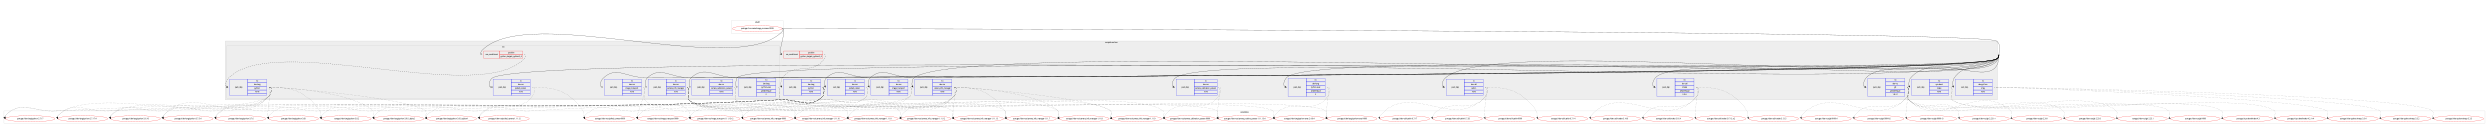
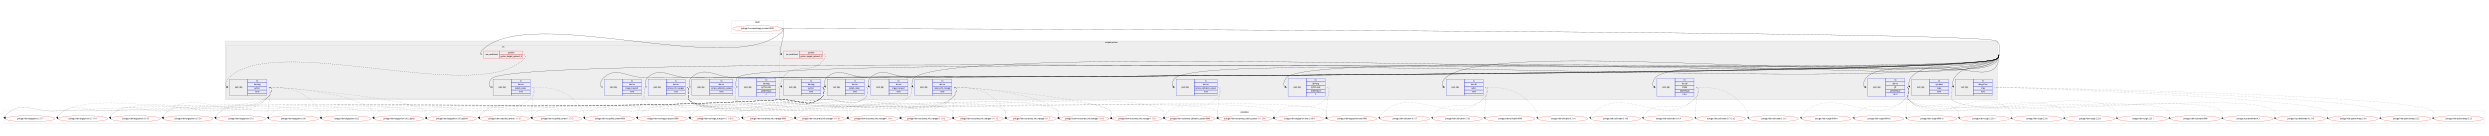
  digraph {
    compound=true
    concentrate=true
    fontname="Open Sans"
    fontsize=10
    newrank=true
    rankdir=TB
    ranksep=1.5
    node [color=red fontname="Open Sans" fontsize=10]
    edge [arrowhead=vee fontname="Open Sans" headport=w style=dotted tailport=e weight=100]
    n1 [label="portage://ros-meta/image_common-9999" width=4]
    n2 [color=blue label=<<TABLE BORDER="0" CELLBORDER="1" CELLSPACING="0" CELLPADDING="4" WIDTH="220"><TR><TD ROWSPAN="6" CELLPADDING="30">pack_dep</TD></TR><TR><TD WIDTH="110">no</TD></TR><TR><TD>dev-lang</TD></TR><TR><TD>python</TD></TR><TR><TD>none</TD></TR><TR><TD></TD></TR></TABLE>> shape=none]
    n3 [label=<<TABLE BORDER="0" CELLBORDER="1" CELLSPACING="0" CELLPADDING="4"><TR><TD ROWSPAN="3" CELLPADDING="10">use_conditional</TD></TR><TR><TD>positive</TD></TR><TR><TD>python_targets_python3_6</TD></TR></TABLE>> shape=none]
    n4 [color=blue label=<<TABLE BORDER="0" CELLBORDER="1" CELLSPACING="0" CELLPADDING="4" WIDTH="220"><TR><TD ROWSPAN="6" CELLPADDING="30">pack_dep</TD></TR><TR><TD WIDTH="110">no</TD></TR><TR><TD>dev-lang</TD></TR><TR><TD>python-exec</TD></TR><TR><TD>greaterequal</TD></TR><TR><TD>2</TD></TR></TABLE>> shape=none]
    n5 [color=blue label=<<TABLE BORDER="0" CELLBORDER="1" CELLSPACING="0" CELLPADDING="4" WIDTH="220"><TR><TD ROWSPAN="6" CELLPADDING="30">pack_dep</TD></TR><TR><TD WIDTH="110">no</TD></TR><TR><TD>dev-python</TD></TR><TR><TD>empy</TD></TR><TR><TD>none</TD></TR><TR><TD></TD></TR></TABLE>> shape=none]
    n6 [color=blue label=<<TABLE BORDER="0" CELLBORDER="1" CELLSPACING="0" CELLPADDING="4" WIDTH="220"><TR><TD ROWSPAN="6" CELLPADDING="30">pack_dep</TD></TR><TR><TD WIDTH="110">no</TD></TR><TR><TD>dev-ros</TD></TR><TR><TD>camera_calibration_parsers</TD></TR><TR><TD>none</TD></TR><TR><TD></TD></TR></TABLE>> shape=none]
    n7 [color=blue label=<<TABLE BORDER="0" CELLBORDER="1" CELLSPACING="0" CELLPADDING="4" WIDTH="220"><TR><TD ROWSPAN="6" CELLPADDING="30">pack_dep</TD></TR><TR><TD WIDTH="110">no</TD></TR><TR><TD>dev-ros</TD></TR><TR><TD>camera_info_manager</TD></TR><TR><TD>none</TD></TR><TR><TD></TD></TR></TABLE>> shape=none]
    n8 [color=blue label=<<TABLE BORDER="0" CELLBORDER="1" CELLSPACING="0" CELLPADDING="4" WIDTH="220"><TR><TD ROWSPAN="6" CELLPADDING="30">pack_dep</TD></TR><TR><TD WIDTH="110">no</TD></TR><TR><TD>dev-ros</TD></TR><TR><TD>image_transport</TD></TR><TR><TD>none</TD></TR><TR><TD></TD></TR></TABLE>> shape=none]
    n9 [color=blue label=<<TABLE BORDER="0" CELLBORDER="1" CELLSPACING="0" CELLPADDING="4" WIDTH="220"><TR><TD ROWSPAN="6" CELLPADDING="30">pack_dep</TD></TR><TR><TD WIDTH="110">no</TD></TR><TR><TD>dev-ros</TD></TR><TR><TD>polled_camera</TD></TR><TR><TD>none</TD></TR><TR><TD></TD></TR></TABLE>> shape=none]
    n10 [color=blue label=<<TABLE BORDER="0" CELLBORDER="1" CELLSPACING="0" CELLPADDING="4" WIDTH="220"><TR><TD ROWSPAN="6" CELLPADDING="30">pack_dep</TD></TR><TR><TD WIDTH="110">no</TD></TR><TR><TD>dev-util</TD></TR><TR><TD>catkin</TD></TR><TR><TD>none</TD></TR><TR><TD></TD></TR></TABLE>> shape=none]
    n11 [color=blue label=<<TABLE BORDER="0" CELLBORDER="1" CELLSPACING="0" CELLPADDING="4" WIDTH="220"><TR><TD ROWSPAN="6" CELLPADDING="30">pack_dep</TD></TR><TR><TD WIDTH="110">no</TD></TR><TR><TD>dev-util</TD></TR><TR><TD>cmake</TD></TR><TR><TD>greaterequal</TD></TR><TR><TD>3.9.6</TD></TR></TABLE>> shape=none]
    n12 [color=blue label=<<TABLE BORDER="0" CELLBORDER="1" CELLSPACING="0" CELLPADDING="4" WIDTH="220"><TR><TD ROWSPAN="6" CELLPADDING="30">pack_dep</TD></TR><TR><TD WIDTH="110">no</TD></TR><TR><TD>dev-vcs</TD></TR><TR><TD>git</TD></TR><TR><TD>greaterequal</TD></TR><TR><TD>1.8.2.1</TD></TR></TABLE>> shape=none]
    n13 [color=blue label=<<TABLE BORDER="0" CELLBORDER="1" CELLSPACING="0" CELLPADDING="4" WIDTH="220"><TR><TD ROWSPAN="6" CELLPADDING="30">pack_dep</TD></TR><TR><TD WIDTH="110">no</TD></TR><TR><TD>sys-devel</TD></TR><TR><TD>make</TD></TR><TR><TD>none</TD></TR><TR><TD></TD></TR></TABLE>> shape=none]
    n14 [color=blue label=<<TABLE BORDER="0" CELLBORDER="1" CELLSPACING="0" CELLPADDING="4" WIDTH="220"><TR><TD ROWSPAN="6" CELLPADDING="30">pack_dep</TD></TR><TR><TD WIDTH="110">no</TD></TR><TR><TD>dev-lang</TD></TR><TR><TD>python</TD></TR><TR><TD>none</TD></TR><TR><TD></TD></TR></TABLE>> shape=none]
    n15 [label=<<TABLE BORDER="0" CELLBORDER="1" CELLSPACING="0" CELLPADDING="4"><TR><TD ROWSPAN="3" CELLPADDING="10">use_conditional</TD></TR><TR><TD>positive</TD></TR><TR><TD>python_targets_python3_6</TD></TR></TABLE>> shape=none]
    n16 [color=blue label=<<TABLE BORDER="0" CELLBORDER="1" CELLSPACING="0" CELLPADDING="4" WIDTH="220"><TR><TD ROWSPAN="6" CELLPADDING="30">pack_dep</TD></TR><TR><TD WIDTH="110">no</TD></TR><TR><TD>dev-lang</TD></TR><TR><TD>python-exec</TD></TR><TR><TD>greaterequal</TD></TR><TR><TD>2</TD></TR></TABLE>> shape=none]
    n17 [color=blue label=<<TABLE BORDER="0" CELLBORDER="1" CELLSPACING="0" CELLPADDING="4" WIDTH="220"><TR><TD ROWSPAN="6" CELLPADDING="30">pack_dep</TD></TR><TR><TD WIDTH="110">no</TD></TR><TR><TD>dev-ros</TD></TR><TR><TD>camera_calibration_parsers</TD></TR><TR><TD>none</TD></TR><TR><TD></TD></TR></TABLE>> shape=none]
    n18 [color=blue label=<<TABLE BORDER="0" CELLBORDER="1" CELLSPACING="0" CELLPADDING="4" WIDTH="220"><TR><TD ROWSPAN="6" CELLPADDING="30">pack_dep</TD></TR><TR><TD WIDTH="110">no</TD></TR><TR><TD>dev-ros</TD></TR><TR><TD>camera_info_manager</TD></TR><TR><TD>none</TD></TR><TR><TD></TD></TR></TABLE>> shape=none]
    n19 [color=blue label=<<TABLE BORDER="0" CELLBORDER="1" CELLSPACING="0" CELLPADDING="4" WIDTH="220"><TR><TD ROWSPAN="6" CELLPADDING="30">pack_dep</TD></TR><TR><TD WIDTH="110">no</TD></TR><TR><TD>dev-ros</TD></TR><TR><TD>image_transport</TD></TR><TR><TD>none</TD></TR><TR><TD></TD></TR></TABLE>> shape=none]
    n20 [color=blue label=<<TABLE BORDER="0" CELLBORDER="1" CELLSPACING="0" CELLPADDING="4" WIDTH="220"><TR><TD ROWSPAN="6" CELLPADDING="30">pack_dep</TD></TR><TR><TD WIDTH="110">no</TD></TR><TR><TD>dev-ros</TD></TR><TR><TD>polled_camera</TD></TR><TR><TD>none</TD></TR><TR><TD></TD></TR></TABLE>> shape=none]
    n21 [label="portage://dev-lang/python-3.9.0_alpha4" width=4]
    n22 [label="portage://dev-lang/python-3.9.0_alpha2" width=4]
    n23 [label="portage://dev-lang/python-3.8.2" width=4]
    n24 [label="portage://dev-lang/python-3.8.1" width=4]
    n25 [label="portage://dev-lang/python-3.7.6" width=4]
    n26 [label="portage://dev-lang/python-3.7.5-r1" width=4]
    n27 [label="portage://dev-lang/python-3.6.10" width=4]
    n28 [label="portage://dev-lang/python-2.7.17-r1" width=4]
    n29 [label="portage://dev-lang/python-2.7.17" width=4]
    n30 [label="portage://dev-lang/python-exec-9999" width=4]
    n31 [label="portage://dev-lang/python-exec-2.4.6-r1" width=4]
    n32 [label="portage://dev-python/empy-3.3.3" width=4]
    n33 [label="portage://dev-python/empy-3.3.2" width=4]
    n34 [label="portage://dev-python/empy-3.3-r1" width=4]
    n35 [label="portage://dev-ros/camera_calibration_parsers-9999" width=4]
    n36 [label="portage://dev-ros/camera_positive_parsers-1.11.13-r1" width=4]
    n37 [label="portage://dev-ros/camera_info_manager-9999" width=4]
    n38 [label="portage://dev-ros/camera_info_manager-1.11.9" width=4]
-   n39 [label="portage://dev-ros/camera_info_manager-1.11.8" width=4]
+   n39 [label="portage://catkin-ros/camera_info_manager-1.11.8" width=4]
    n40 [label="portage://dev-ros/camera_info_manager-1.11.7" width=4]
    n41 [label="portage://dev-ros/camera_info_manager-1.11.13" width=4]
    n42 [label="portage://dev-ros/camera_info_manager-1.11.12" width=4]
    n43 [label="portage://dev-ros/camera_info_manager-1.11.11" width=4]
    n44 [label="portage://dev-ros/camera_info_manager-1.11.10" width=4]
    n45 [label="portage://dev-ros/image_transport-9999" width=4]
    n46 [label="portage://dev-ros/image_transport-1.11.13-r2" width=4]
    n47 [label="portage://dev-ros/polled_camera-9999" width=4]
+   n48 [label="portage://dev-ros/polled_camera-1.11.13" width=4]
    n49 [label="portage://dev-ros/polled_camera-1.11.12" width=4]
    n50 [label="portage://dev-util/catkin-9999" width=4]
    n51 [label="portage://dev-util/catkin-0.7.20" width=4]
    n52 [label="portage://dev-util/catkin-0.7.17" width=4]
    n53 [label="portage://dev-util/catkin-0.7.14" width=4]
    n54 [label="portage://dev-util/cmake-3.17.0_rc2" width=4]
    n55 [label="portage://dev-util/cmake-3.16.4" width=4]
    n56 [label="portage://dev-util/cmake-3.14.6" width=4]
    n57 [label="portage://dev-util/cmake-3.13.5" width=4]
    n58 [label="portage://dev-vcs/git-9999-r3" width=4]
    n59 [label="portage://dev-vcs/git-9999-r2" width=4]
    n60 [label="portage://dev-vcs/git-9999-r1" width=4]
-   n61 [label="portage://dev-vcs/git-9999" width=4]
+   n61 [label="portage://dev-vcs/cmake-9999" width=4]
    n62 [label="portage://dev-vcs/git-2.25.1" width=4]
    n63 [label="portage://dev-vcs/git-2.25.0" width=4]
    n64 [label="portage://dev-vcs/git-2.24.1" width=4]
    n65 [label="portage://dev-vcs/git-2.23.1-r1" width=4]
    n66 [label="portage://sys-devel/make-4.3" width=4]
    n67 [label="portage://sys-devel/make-4.2.1-r4" width=4]
    subgraph cluster_1 {
      color=gray
      label=<<i>ebuild</i>>
      n1
    }
    subgraph cluster_2 {
      color=gray
      label=<<i>dependencies</i>>
      subgraph cluster_3 {
        color=gray
        fillcolor="#eeeeee"
        label=<<i>compile</i>>
        style=filled
        subgraph sub_4 {
          color=gray
          fillcolor="#eeeeee"
          label=<<i>compile</i>>
          style=filled
          n3
          subgraph sub_5 {
            color=gray
            fillcolor="#eeeeee"
            label=<<i>compile</i>>
            style=filled
            n2
          }
        }
        subgraph sub_6 {
          color=gray
          fillcolor="#eeeeee"
          label=<<i>compile</i>>
          style=filled
          n4
        }
        subgraph sub_7 {
          color=gray
          fillcolor="#eeeeee"
          label=<<i>compile</i>>
          style=filled
          n5
        }
        subgraph sub_8 {
          color=gray
          fillcolor="#eeeeee"
          label=<<i>compile</i>>
          style=filled
          n6
        }
        subgraph sub_9 {
          color=gray
          fillcolor="#eeeeee"
          label=<<i>compile</i>>
          style=filled
          n7
        }
        subgraph sub_10 {
          color=gray
          fillcolor="#eeeeee"
          label=<<i>compile</i>>
          style=filled
          n8
        }
        subgraph sub_11 {
          color=gray
          fillcolor="#eeeeee"
          label=<<i>compile</i>>
          style=filled
          n9
        }
        subgraph sub_12 {
          color=gray
          fillcolor="#eeeeee"
          label=<<i>compile</i>>
          style=filled
          n10
        }
        subgraph sub_13 {
          color=gray
          fillcolor="#eeeeee"
          label=<<i>compile</i>>
          style=filled
          n11
        }
        subgraph sub_14 {
          color=gray
          fillcolor="#eeeeee"
          label=<<i>compile</i>>
          style=filled
          n12
        }
        subgraph sub_15 {
          color=gray
          fillcolor="#eeeeee"
          label=<<i>compile</i>>
          style=filled
          n13
        }
      }
      subgraph cluster_16 {
        color=gray
        fillcolor="#eeeeee"
        label=<<i>compile and run</i>>
        style=filled
      }
      subgraph cluster_17 {
        color=gray
        fillcolor="#eeeeee"
        label=<<i>run</i>>
        style=filled
        subgraph sub_18 {
          color=gray
          fillcolor="#eeeeee"
          label=<<i>run</i>>
          style=filled
          n15
          subgraph sub_19 {
            color=gray
            fillcolor="#eeeeee"
            label=<<i>run</i>>
            style=filled
            n14
          }
        }
        subgraph sub_20 {
          color=gray
          fillcolor="#eeeeee"
          label=<<i>run</i>>
          style=filled
          n16
        }
        subgraph sub_21 {
          color=gray
          fillcolor="#eeeeee"
          label=<<i>run</i>>
          style=filled
          n17
        }
        subgraph sub_22 {
          color=gray
          fillcolor="#eeeeee"
          label=<<i>run</i>>
          style=filled
          n18
        }
        subgraph sub_23 {
          color=gray
          fillcolor="#eeeeee"
          label=<<i>run</i>>
          style=filled
          n19
        }
        subgraph sub_24 {
          color=gray
          fillcolor="#eeeeee"
          label=<<i>run</i>>
          style=filled
          n20
        }
      }
    }
    subgraph cluster_25 {
      color=gray
      label=<<i>candidates</i>>
      rank=same
      subgraph sub_26 {
        color=black
        label=<<i>candidates</i>>
        nodesep=1
        rank=same
        n21
        n22
        n23
        n24
        n25
        n26
        n27
        n28
        n29
      }
      subgraph sub_27 {
        color=black
        label=<<i>candidates</i>>
        nodesep=1
        rank=same
        n30
        n31
      }
      subgraph sub_28 {
        color=black
        label=<<i>candidates</i>>
        nodesep=1
        rank=same
        n32
        n33
        n34
      }
      subgraph sub_29 {
        color=black
        label=<<i>candidates</i>>
        nodesep=1
        rank=same
        n35
        n36
      }
      subgraph sub_30 {
        color=black
        label=<<i>candidates</i>>
        nodesep=1
        rank=same
        n37
        n38
        n39
        n40
        n41
        n42
        n43
        n44
      }
      subgraph sub_31 {
        color=black
        label=<<i>candidates</i>>
        nodesep=1
        rank=same
        n45
        n46
      }
      subgraph sub_32 {
        color=black
        label=<<i>candidates</i>>
        nodesep=1
        rank=same
        n47
+       n48
        n49
      }
      subgraph sub_33 {
        color=black
        label=<<i>candidates</i>>
        nodesep=1
        rank=same
        n50
        n51
        n52
        n53
      }
      subgraph sub_34 {
        color=black
        label=<<i>candidates</i>>
        nodesep=1
        rank=same
        n54
        n55
        n56
        n57
      }
      subgraph sub_35 {
        color=black
        label=<<i>candidates</i>>
        nodesep=1
        rank=same
        n58
        n59
        n60
        n61
        n62
        n63
        n64
        n65
      }
      subgraph sub_36 {
        color=black
        label=<<i>candidates</i>>
        nodesep=1
        rank=same
        n66
        n67
      }
      subgraph sub_37 {
        color=black
        label=<<i>candidates</i>>
        nodesep=1
        rank=same
        n21
        n22
        n23
        n24
        n25
        n26
        n27
        n28
        n29
      }
      subgraph sub_38 {
        color=black
        label=<<i>candidates</i>>
        nodesep=1
        rank=same
        n30
        n31
      }
      subgraph sub_39 {
        color=black
        label=<<i>candidates</i>>
        nodesep=1
        rank=same
        n35
        n36
      }
      subgraph sub_40 {
        color=black
        label=<<i>candidates</i>>
        nodesep=1
        rank=same
        n37
        n38
        n39
        n40
        n41
        n42
        n43
        n44
      }
      subgraph sub_41 {
        color=black
        label=<<i>candidates</i>>
        nodesep=1
        rank=same
        n45
        n46
      }
      subgraph sub_42 {
        color=black
        label=<<i>candidates</i>>
        nodesep=1
        rank=same
        n47
+       n48
        n49
      }
    }
    n1 -> n3 [style=solid weight=20]
    n1 -> n4 [style=solid weight=20]
    n1 -> n5 [style=solid weight=20]
    n1 -> n6 [style=solid weight=20]
    n1 -> n7 [style=solid weight=20]
    n1 -> n8 [style=solid weight=20]
    n1 -> n9 [style=solid weight=20]
    n1 -> n10 [style=solid weight=20]
    n1 -> n11 [style=solid weight=20]
    n1 -> n12 [style=solid weight=20]
    n1 -> n13 [style=solid weight=20]
    n1 -> n15 [arrowhead=odot style=solid weight=20]
    n1 -> n16 [arrowhead=odot style=solid weight=20]
    n1 -> n17 [arrowhead=odot style=solid weight=20]
    n1 -> n18 [arrowhead=odot style=solid weight=20]
    n1 -> n19 [arrowhead=odot style=solid weight=20]
    n1 -> n20 [arrowhead=odot style=solid weight=20]
    n2 -> n21
    n2 -> n22
    n2 -> n23
    n2 -> n24
    n2 -> n25
    n2 -> n26
    n2 -> n27
    n2 -> n28
    n2 -> n29
    n3 -> n2 [style=dashed weight=20]
    n4 -> n30
    n4 -> n31
    n5 -> n32
    n5 -> n33
    n5 -> n34
    n6 -> n35
    n6 -> n36
    n7 -> n37
    n7 -> n38
    n7 -> n39
    n7 -> n40
    n7 -> n41
    n7 -> n42
    n7 -> n43
    n7 -> n44
    n8 -> n45
    n8 -> n46
    n9 -> n47
+   n9 -> n48
    n9 -> n49
    n10 -> n50
    n10 -> n51
    n10 -> n52
    n10 -> n53
    n11 -> n54
    n11 -> n55
    n11 -> n56
    n11 -> n57
    n12 -> n58
    n12 -> n59
    n12 -> n60
    n12 -> n61
    n12 -> n62
    n12 -> n63
    n12 -> n64
    n12 -> n65
    n13 -> n66
    n13 -> n67
    n14 -> n21
    n14 -> n22
    n14 -> n23
    n14 -> n24
    n14 -> n25
    n14 -> n26
    n14 -> n27
    n14 -> n28
    n14 -> n29
    n15 -> n14 [style=dashed weight=20]
    n16 -> n30
    n16 -> n31
    n17 -> n35
    n17 -> n36
    n18 -> n37
    n18 -> n38
    n18 -> n39
    n18 -> n40
    n18 -> n41
    n18 -> n42
    n18 -> n43
    n18 -> n44
    n19 -> n45
    n19 -> n46
    n20 -> n47
+   n20 -> n48
    n20 -> n49
  }
